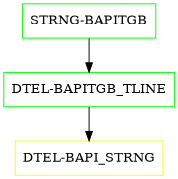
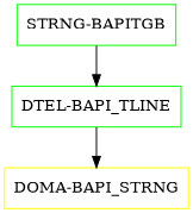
  digraph {
    node [color=green shape=box]
    n1 [label="STRNG-BAPITGB"]
-   "DTEL-BAPI_TLINE" [label="DTEL-BAPITGB_TLINE"]
-   "DOMA-BAPI_STRNG" [color=yellow label="DTEL-BAPI_STRNG"]
+   "DTEL-BAPI_TLINE"
+   "DOMA-BAPI_STRNG" [color=yellow]
    n1 -> "DTEL-BAPI_TLINE"
    "DTEL-BAPI_TLINE" -> "DOMA-BAPI_STRNG"
  }
